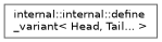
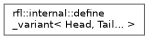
  digraph {
    rankdir=LR
-   n1 [color=grey40 fillcolor=white fontname=Helvetica fontsize=10 height=0.2 label="internal::internal::define\l_variant\< Head, Tail... \>" shape=box style=filled width=0.4]
+   n1 [color=grey40 fillcolor=white fontname=Helvetica fontsize=10 height=0.2 label="rfl::internal::define\l_variant\< Head, Tail... \>" shape=box style=filled width=0.4]
  }
